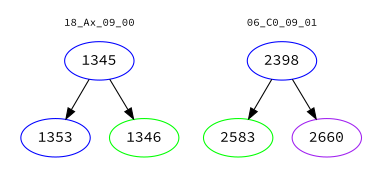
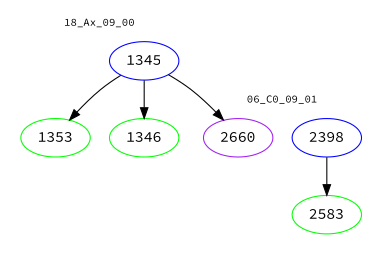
  digraph {
    fontname="Source Code Pro"
    node [color=blue fontname="Source Code Pro"]
    edge [color=black fontname="Source Code Pro"]
    n1 [label=1345]
-   n2 [label=1353]
+   n2 [color=green label=1353]
    n3 [color=green label=1346]
    n4 [label=2398]
    n5 [color=green label=2583]
    n6 [color=purple label=2660]
    subgraph cluster_1 {
      color=white
      fontsize=10
      label="18_Ax_09_00"
      n1
      n2
      n3
    }
    subgraph cluster_2 {
      color=white
      fontsize=10
      label="06_C0_09_01"
      n4
      n5
      n6
    }
    n1 -> n2
    n1 -> n3
    n4 -> n5
-   n4 -> n6
+   n1 -> n6
  }
